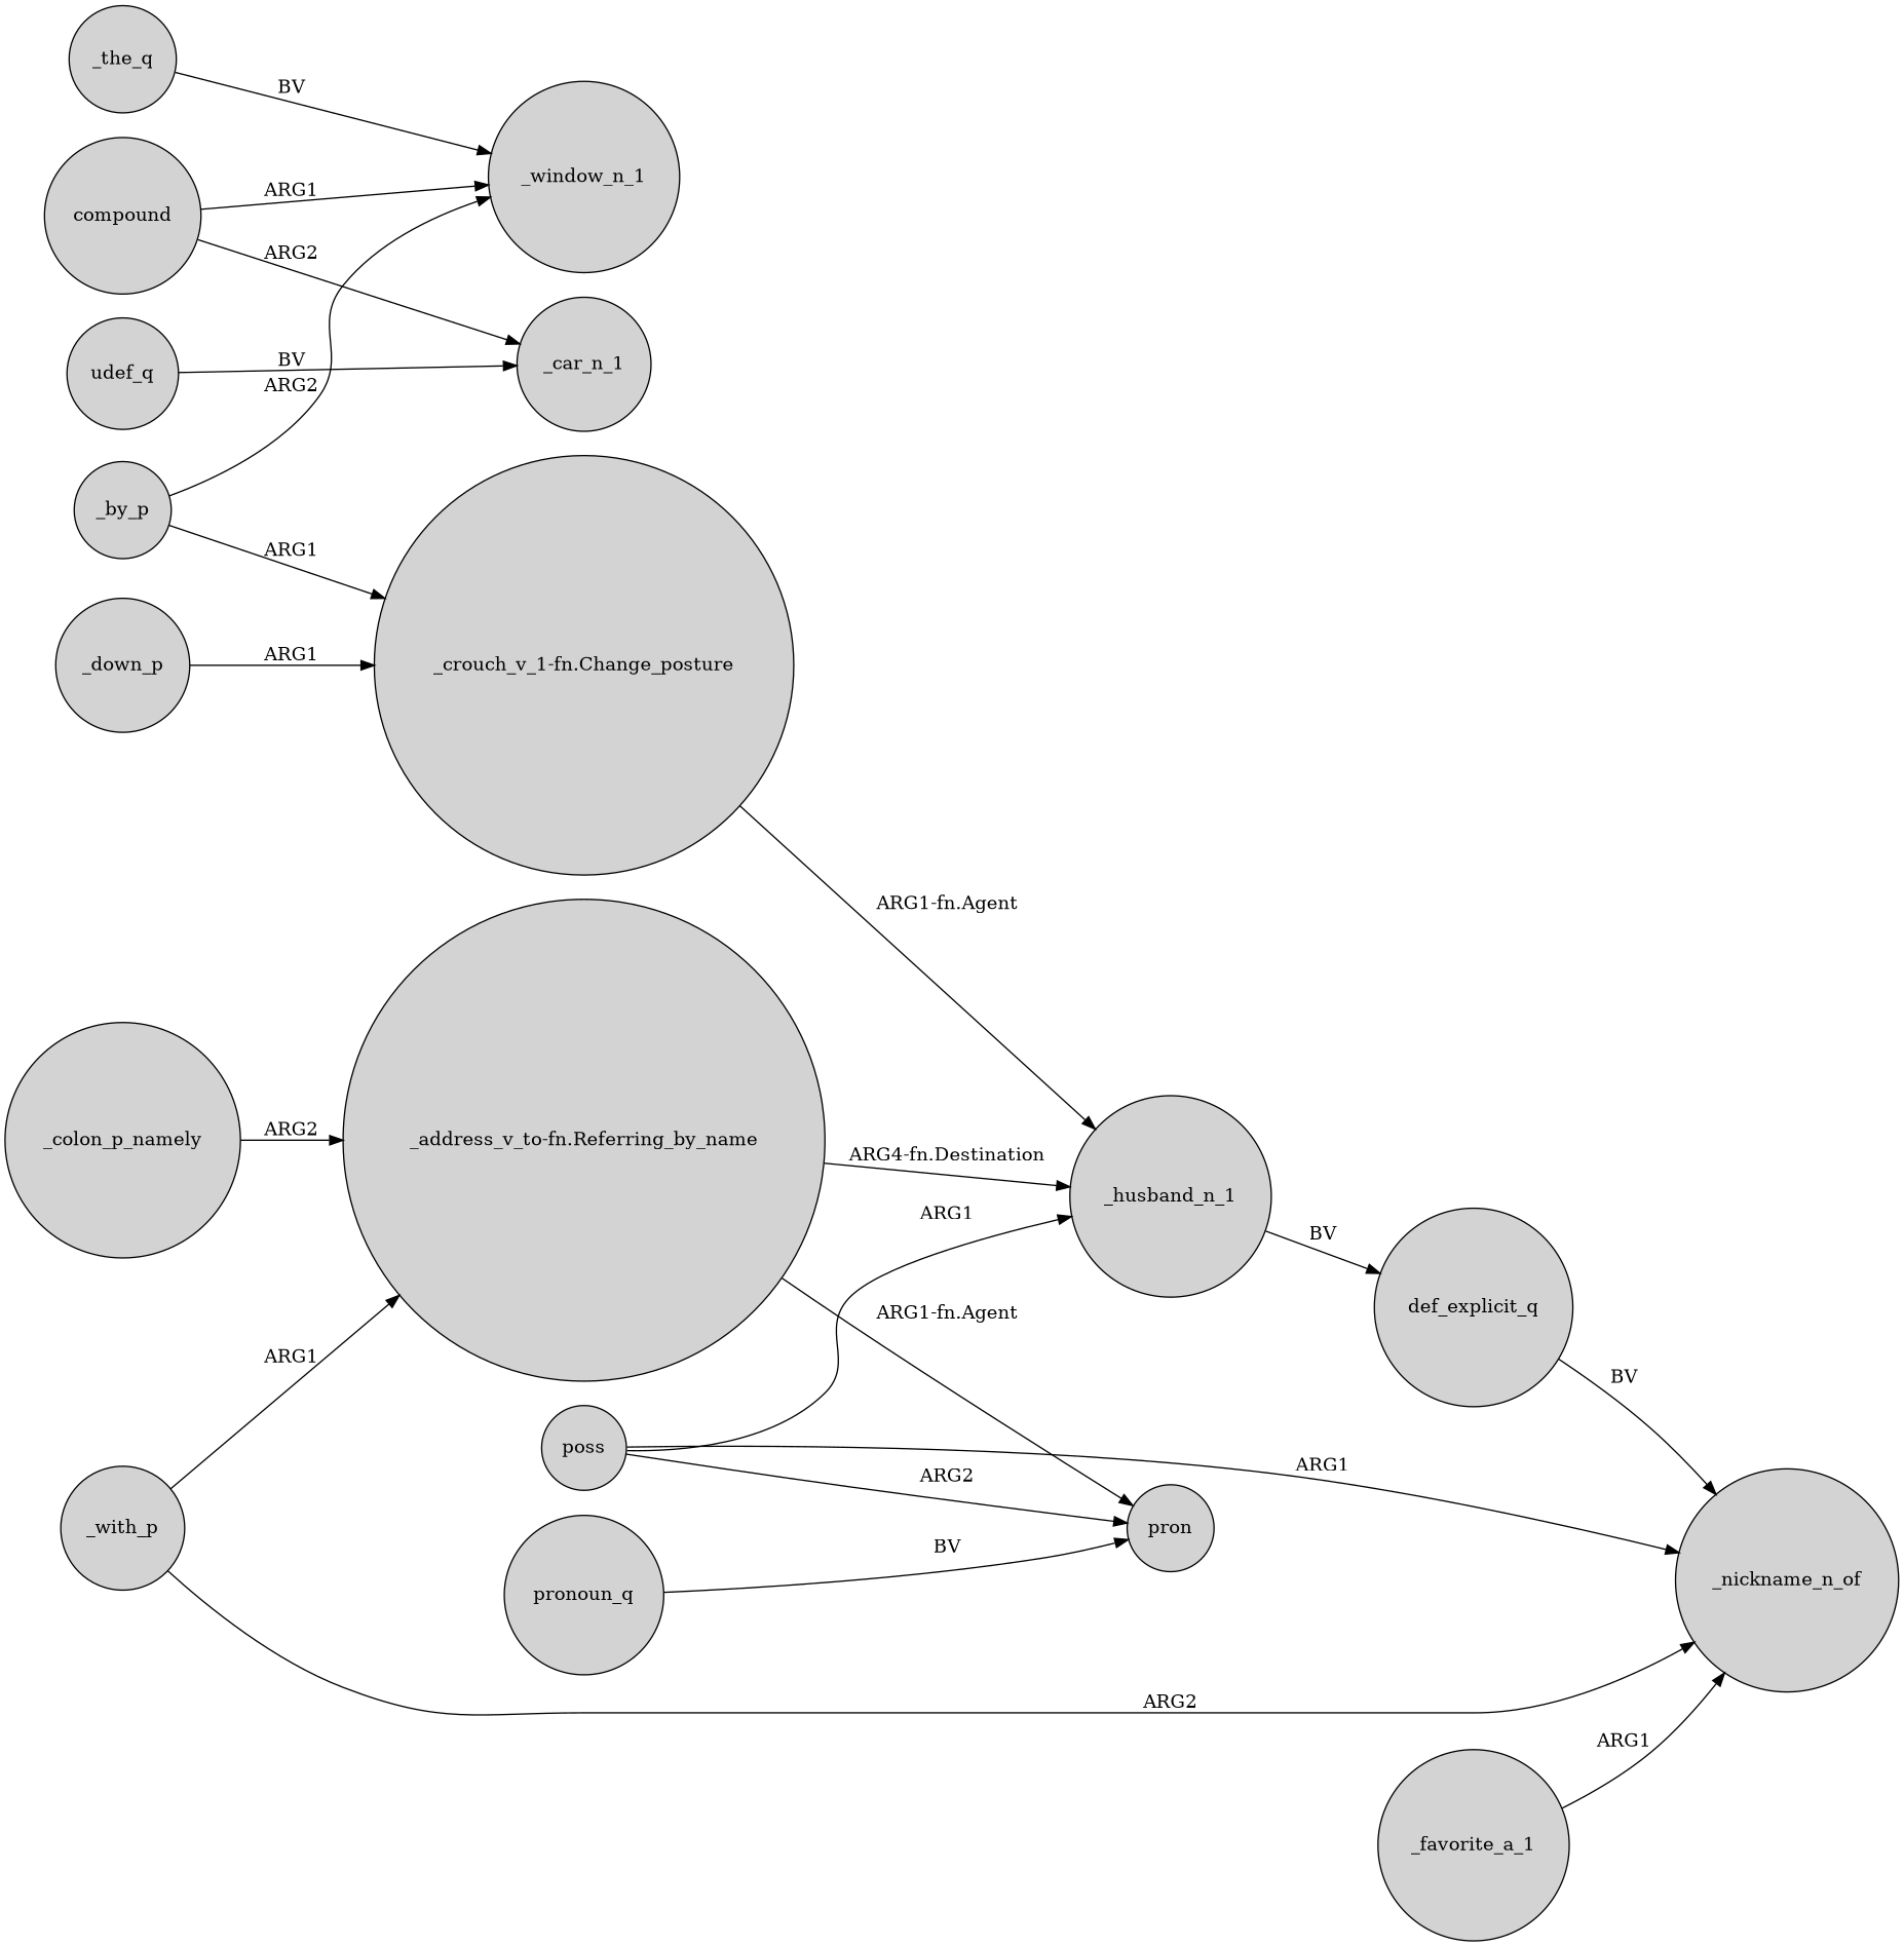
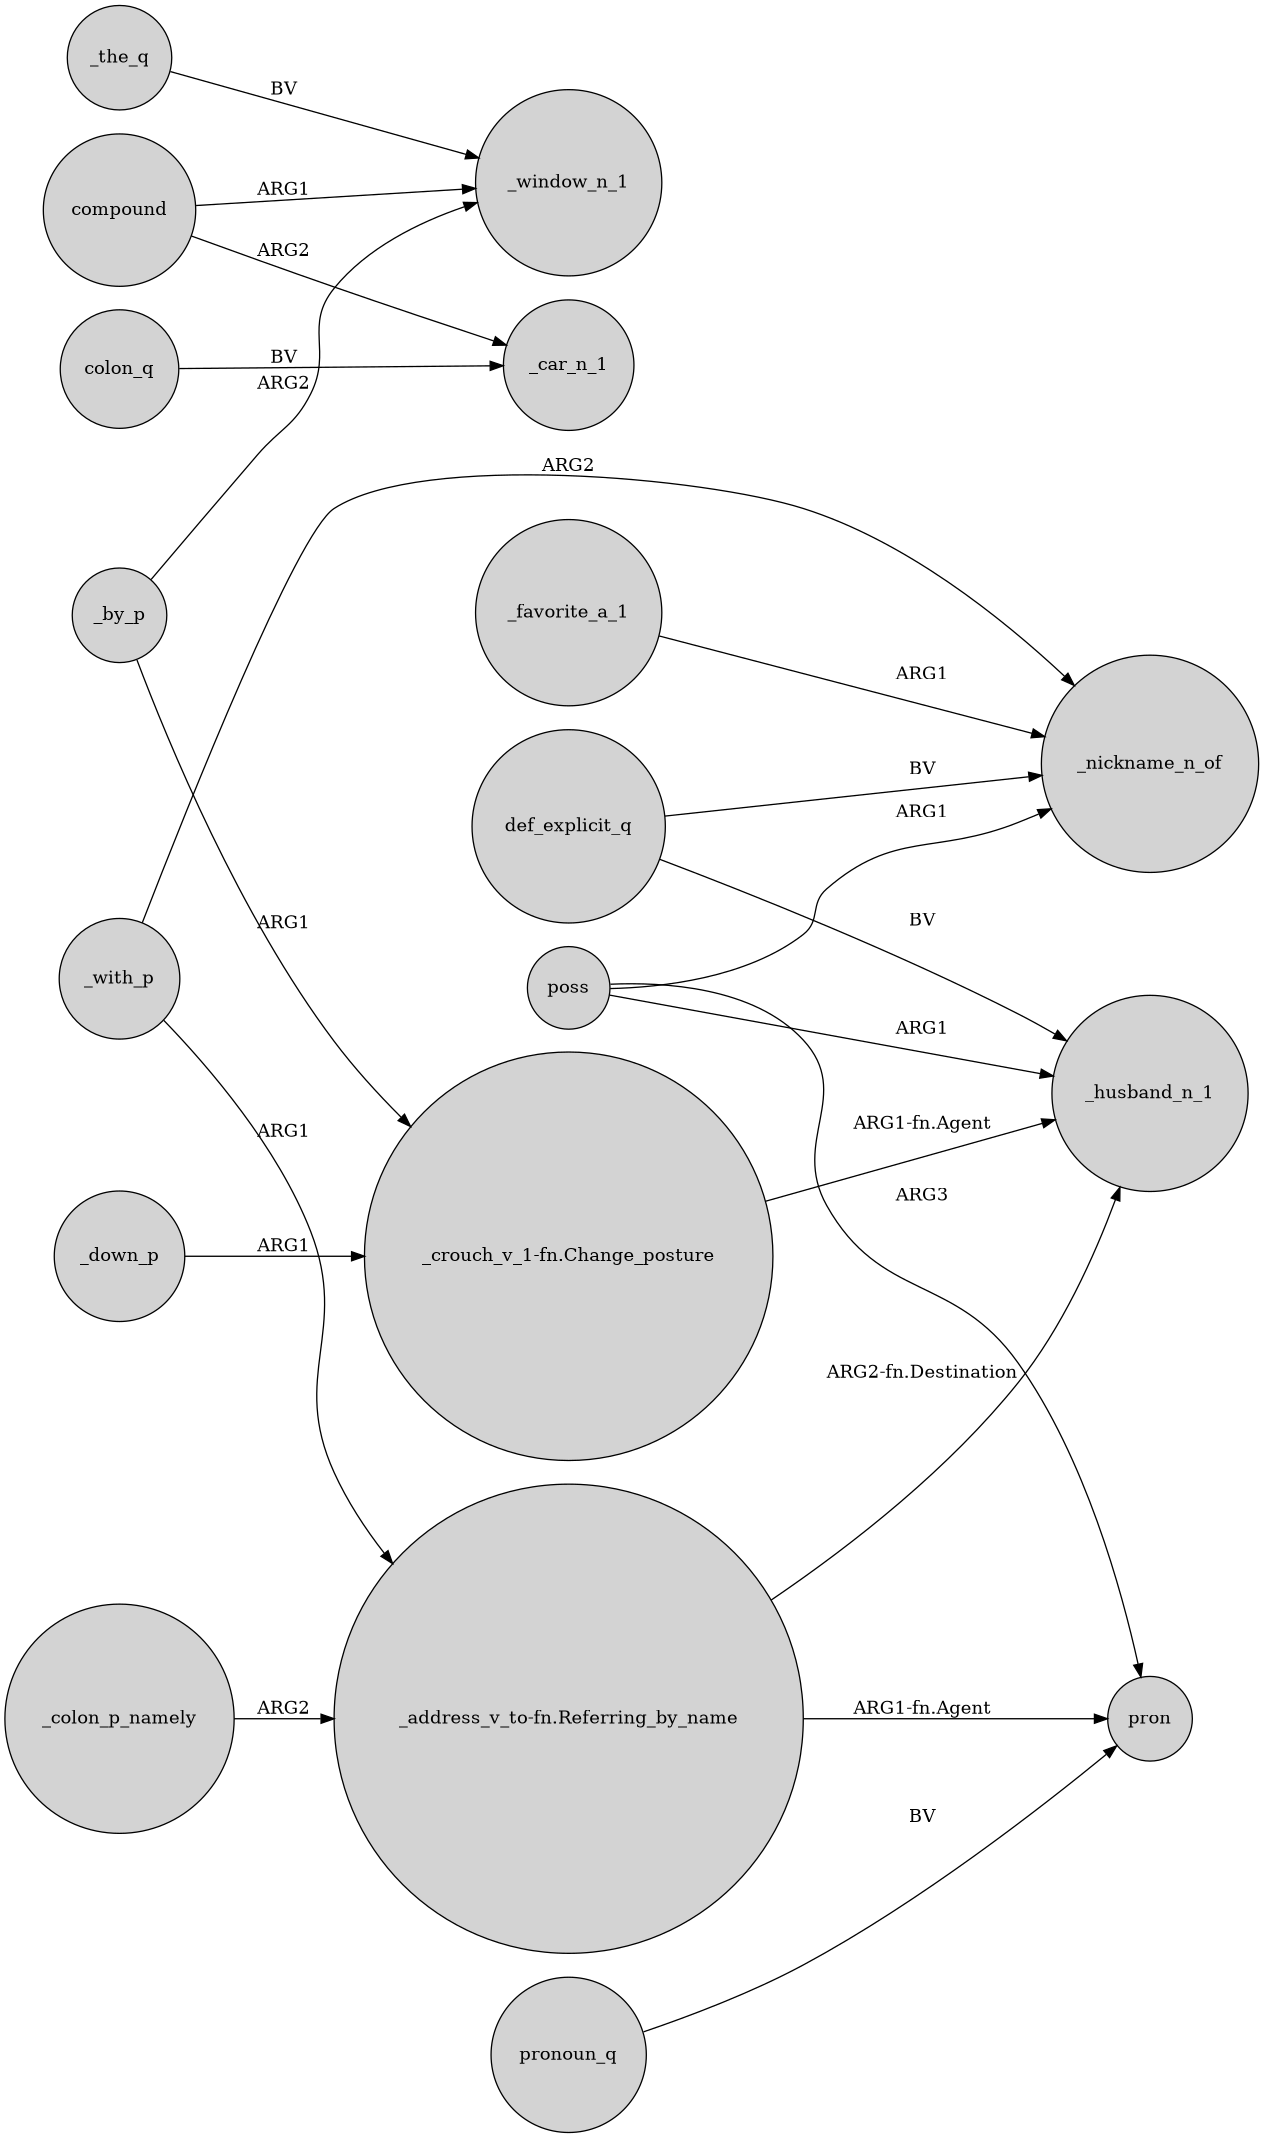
  digraph {
    rankdir=LR
    node [shape=circle style=filled]
    _the_q
    _window_n_1
    compound
    _car_n_1
    _with_p
    "_address_v_to-fn.Referring_by_name"
    _nickname_n_of
    pron
    _husband_n_1
    poss
    _colon_p_namely
    "_crouch_v_1-fn.Change_posture"
    def_explicit_q
    _by_p
    pronoun_q
    _down_p
-   udef_q
+   udef_q [label=colon_q]
    _favorite_a_1
    _the_q -> _window_n_1 [label=BV]
    compound -> _window_n_1 [label=ARG1]
    compound -> _car_n_1 [label=ARG2]
    _with_p -> "_address_v_to-fn.Referring_by_name" [label=ARG1]
    _with_p -> _nickname_n_of [label=ARG2]
    "_address_v_to-fn.Referring_by_name" -> pron [label="ARG1-fn.Agent"]
-   "_address_v_to-fn.Referring_by_name" -> _husband_n_1 [label="ARG4-fn.Destination"]
+   "_address_v_to-fn.Referring_by_name" -> _husband_n_1 [label="ARG2-fn.Destination"]
    poss -> _nickname_n_of [label=ARG1]
-   poss -> pron [label=ARG2]
+   poss -> pron [label=ARG3]
    poss -> _husband_n_1 [label=ARG1]
    _colon_p_namely -> "_address_v_to-fn.Referring_by_name" [label=ARG2]
    "_crouch_v_1-fn.Change_posture" -> _husband_n_1 [label="ARG1-fn.Agent"]
    def_explicit_q -> _nickname_n_of [label=BV]
-   _husband_n_1 -> def_explicit_q [label=BV]
+   def_explicit_q -> _husband_n_1 [label=BV]
    _by_p -> _window_n_1 [label=ARG2]
    _by_p -> "_crouch_v_1-fn.Change_posture" [label=ARG1]
    pronoun_q -> pron [label=BV]
    _down_p -> "_crouch_v_1-fn.Change_posture" [label=ARG1]
    udef_q -> _car_n_1 [label=BV]
    _favorite_a_1 -> _nickname_n_of [label=ARG1]
  }
